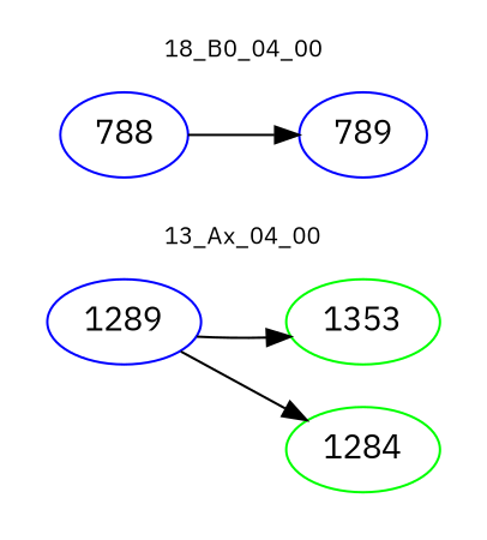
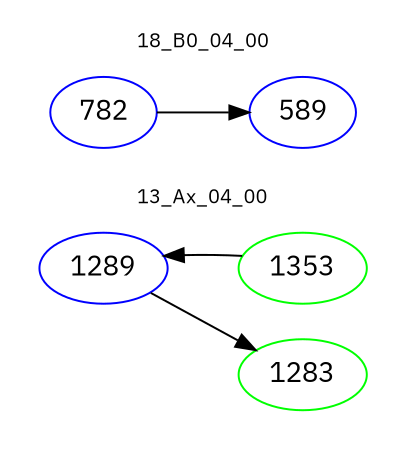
  digraph {
    fontname="IBM Plex Sans"
    rankdir=LR
    node [color=blue fontname="IBM Plex Sans"]
    edge [color=black fontname="IBM Plex Sans"]
    n1 [label=1289]
-   n2 [color=green label=1284]
+   n2 [color=green label=1283]
    n3 [color=green label=1353]
-   n4 [label=788]
-   n5 [label=789]
+   n4 [label=782]
+   n5 [label=589]
    subgraph cluster_1 {
      color=white
      fontsize=10
      label="13_Ax_04_00"
      n1
      n2
      n3
    }
    subgraph cluster_2 {
      color=white
      fontsize=10
      label="18_B0_04_00"
      n4
      n5
    }
    n1 -> n2
-   n1 -> n3
+   n3 -> n1
    n4 -> n5
  }
